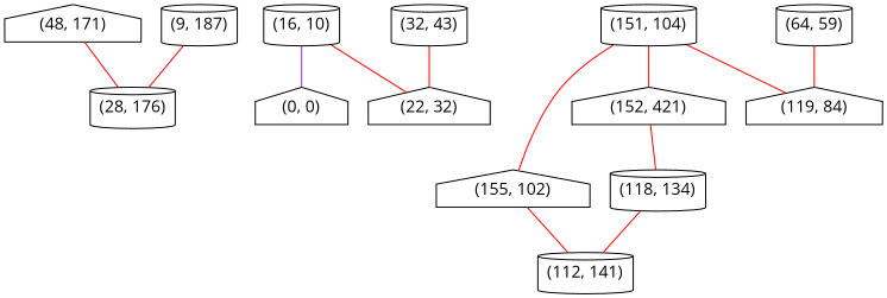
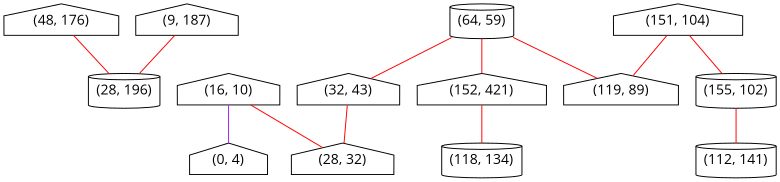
  graph {
    fontname="Open Sans"
    node [fontname="Open Sans" shape=cylinder]
    edge [color=red fontname="Open Sans" weight=1]
-   "(48, 171)" [shape=house]
-   "(28, 176)"
-   "(9, 187)"
-   "(0, 0)" [shape=house]
-   "(16, 10)"
-   "(22, 32)" [shape=house]
-   "(151, 104)"
-   "(155, 102)" [shape=house]
+   "(48, 171)" [shape=house label="(48, 176)"]
+   "(28, 176)" [label="(28, 196)"]
+   "(9, 187)" [shape=house]
+   "(0, 0)" [shape=house label="(0, 4)"]
+   "(16, 10)" [shape=house]
+   "(22, 32)" [shape=house label="(28, 32)"]
+   "(151, 104)" [shape=house]
+   "(155, 102)"
    n9 [label="(152, 421)" shape=house]
-   "(119, 89)" [shape=house label="(119, 84)"]
+   "(119, 89)" [shape=house]
    "(112, 141)"
    "(118, 134)"
    "(64, 59)"
-   "(32, 43)"
+   "(32, 43)" [shape=house]
    "(48, 171)" -- "(28, 176)"
    "(9, 187)" -- "(28, 176)"
    "(16, 10)" -- "(0, 0)" [color=purple weight=4]
    "(16, 10)" -- "(22, 32)"
    "(151, 104)" -- "(155, 102)"
-   "(151, 104)" -- n9
+   "(64, 59)" -- n9
    "(151, 104)" -- "(119, 89)"
    "(155, 102)" -- "(112, 141)"
    n9 -- "(118, 134)"
-   "(118, 134)" -- "(112, 141)"
    "(64, 59)" -- "(119, 89)"
+   "(64, 59)" -- "(32, 43)"
    "(32, 43)" -- "(22, 32)"
  }
